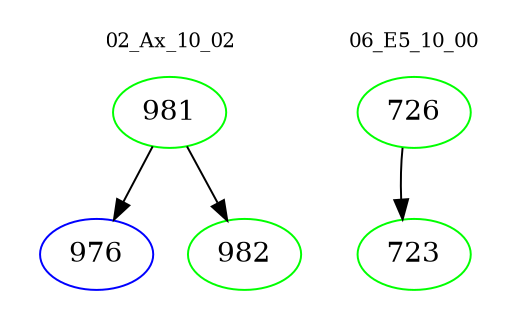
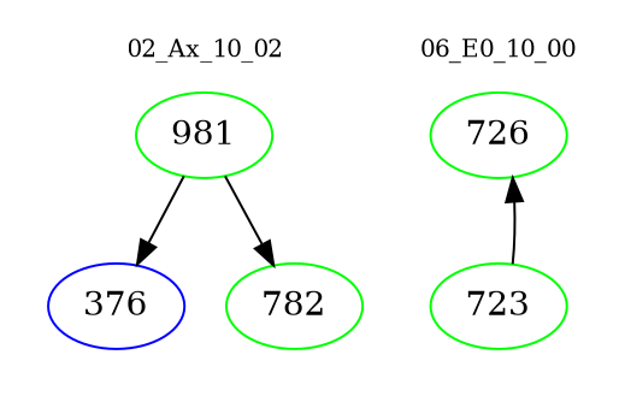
  digraph {
    node [color=green]
    edge [color=black]
    n1 [label=981]
-   n2 [color=blue label=976]
-   n3 [label=982]
+   n2 [color=blue label=376]
+   n3 [label=782]
    n4 [label=726]
    n5 [label=723]
    subgraph cluster_1 {
      color=white
      fontsize=10
      label="02_Ax_10_02"
      n1
      n2
      n3
    }
    subgraph cluster_2 {
      color=white
      fontsize=10
-     label="06_E5_10_00"
+     label="06_E0_10_00"
      n4
      n5
    }
    n1 -> n2
    n1 -> n3
-   n4 -> n5
+   n5 -> n4
  }
